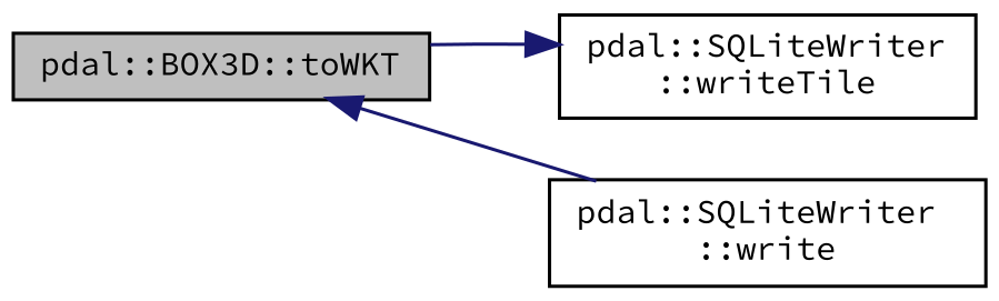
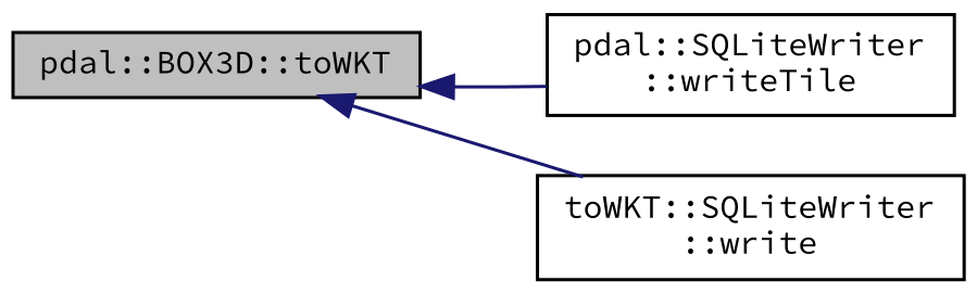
  digraph {
    fontname="Source Code Pro"
    rankdir=LR
    node [color=black fillcolor=white fontname="Source Code Pro" fontsize=10 shape=record style=filled]
    edge [color=midnightblue dir=back fontname="Source Code Pro" fontsize=10 labelfontname=Helvetica labelfontsize=10 style=solid]
    n1 [fillcolor=grey75 fontcolor=black height=0.2 label="pdal::BOX3D::toWKT" width=0.4]
    n2 [height=0.2 label="pdal::SQLiteWriter\l::writeTile" width=0.4]
-   n3 [height=0.2 label="pdal::SQLiteWriter\l::write" width=0.4]
-   n2 -> n1
+   n3 [height=0.2 label="toWKT::SQLiteWriter\l::write" width=0.4]
+   n1 -> n2
    n1 -> n3
  }
